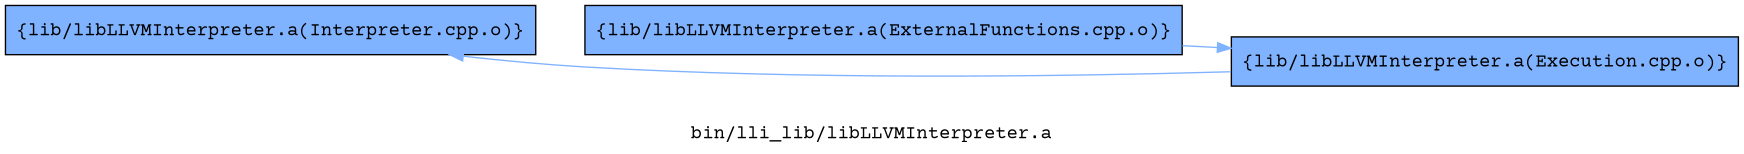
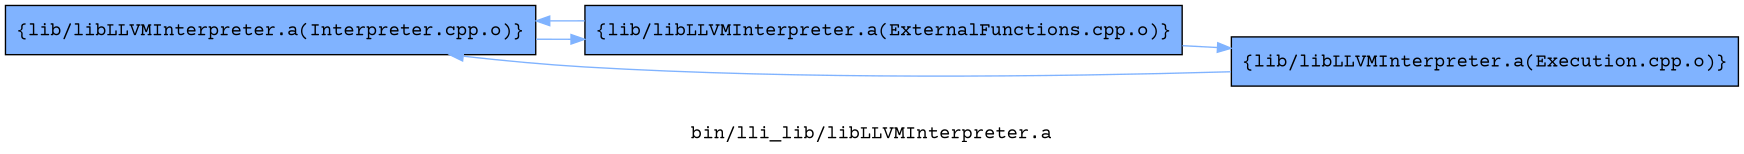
  digraph {
    fontname="Courier Prime"
    label="bin/lli_lib/libLLVMInterpreter.a"
    rankdir=LR
    node [fillcolor="0.600000 0.5 1" fontname="Courier Prime" group=1 shape=box style=filled]
    edge [color="0.600000 0.5 1" fontname="Courier Prime"]
    n1 [label="{lib/libLLVMInterpreter.a(Interpreter.cpp.o)}"]
    n2 [label="{lib/libLLVMInterpreter.a(ExternalFunctions.cpp.o)}"]
    n3 [label="{lib/libLLVMInterpreter.a(Execution.cpp.o)}"]
    subgraph sub_1 {
      rank=same
      n1
    }
+   n1 -> n2
+   n2 -> n1
    n2 -> n3
    n3 -> n1
  }
